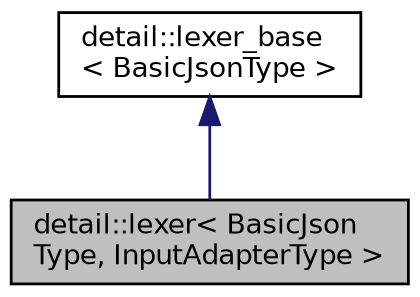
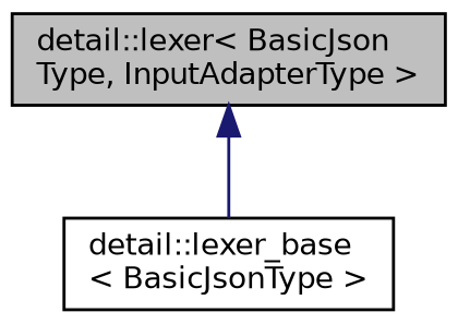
  digraph {
    node [color=black fontname=Helvetica fontsize=10 shape=record style=filled]
    n1 [fillcolor=grey75 fontcolor=black height=0.2 label="detail::lexer\< BasicJson\lType, InputAdapterType \>" width=0.4]
    n2 [fillcolor=white height=0.2 label="detail::lexer_base\l\< BasicJsonType \>" width=0.4]
-   n2 -> n1 [color=midnightblue dir=back fontname=Helvetica fontsize=10 labelfontname=Helvetica labelfontsize=10 style=solid]
+   n1 -> n2 [color=midnightblue dir=back fontname=Helvetica fontsize=10 labelfontname=Helvetica labelfontsize=10 style=solid]
  }
